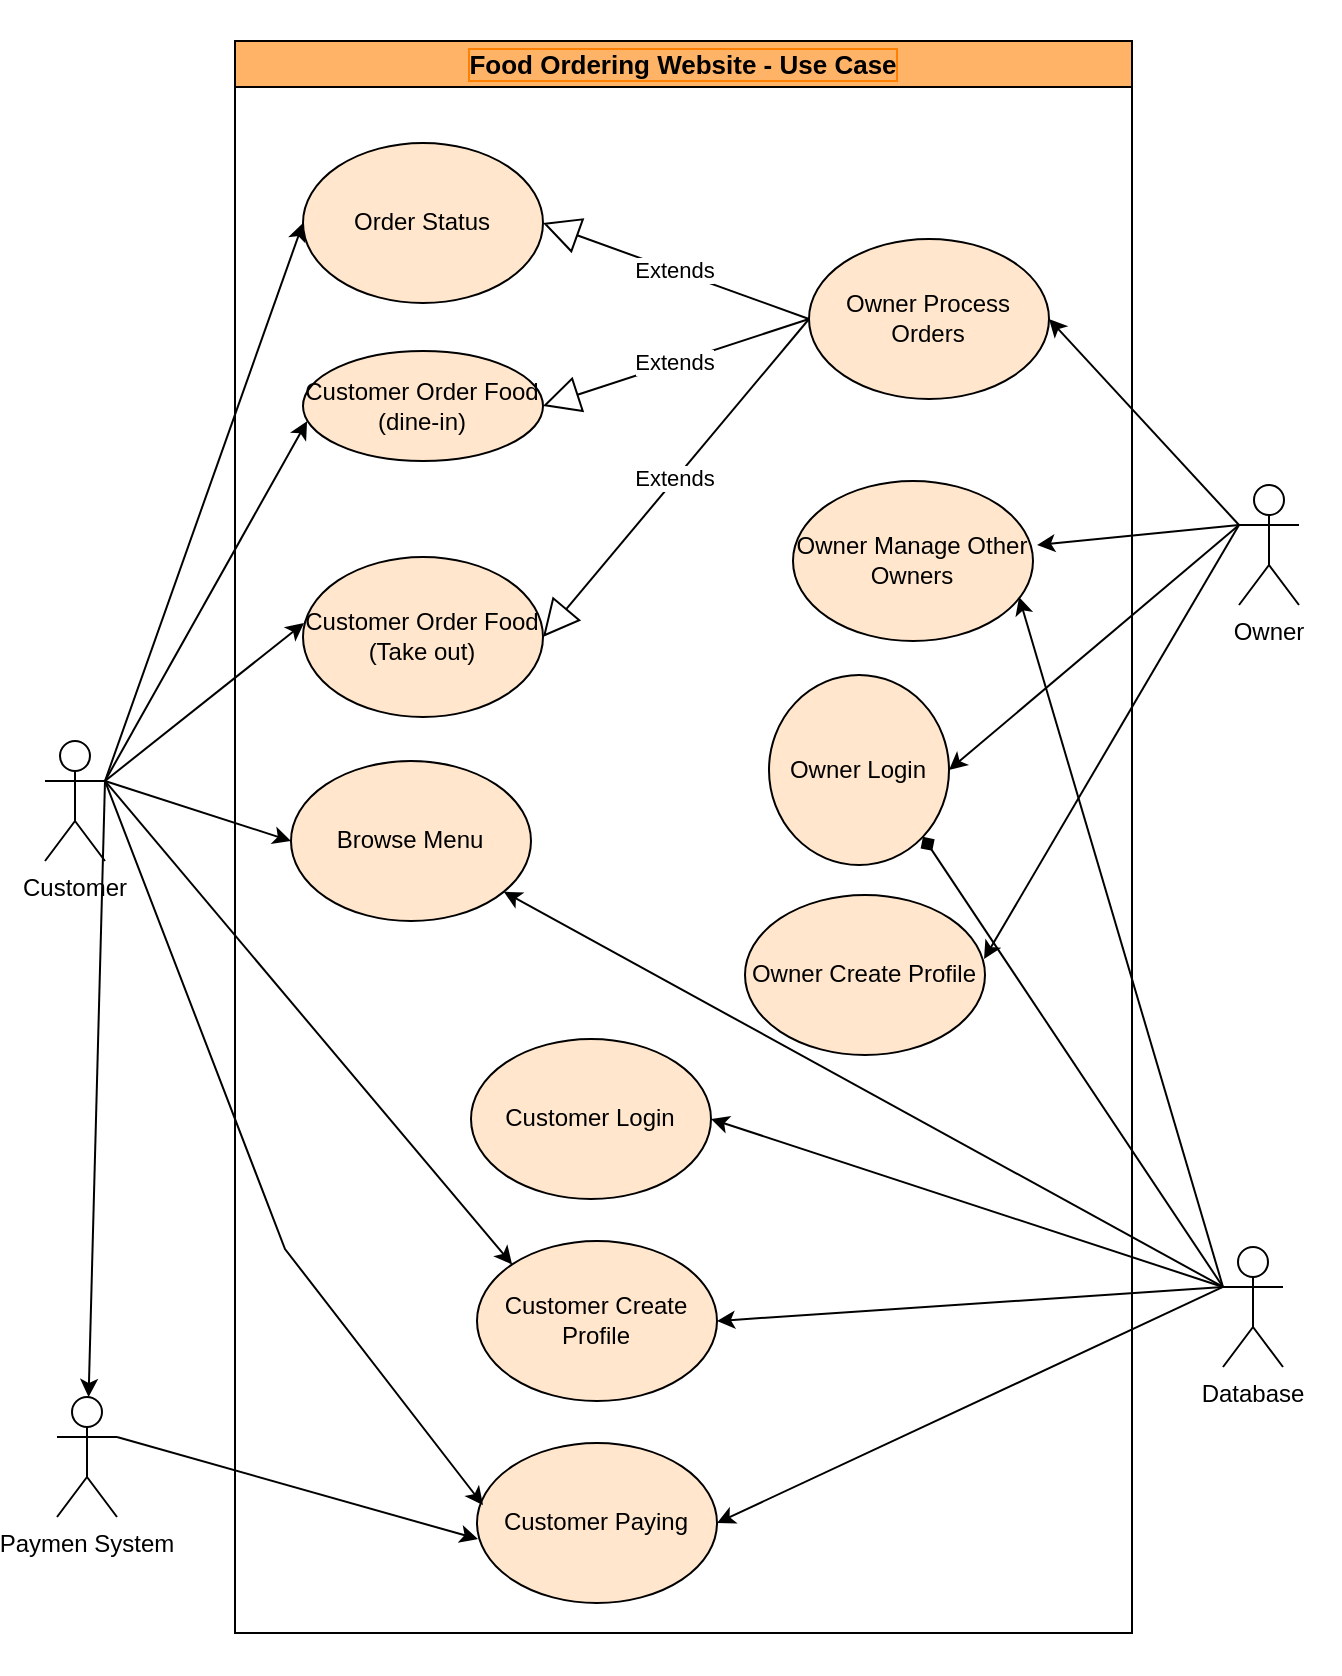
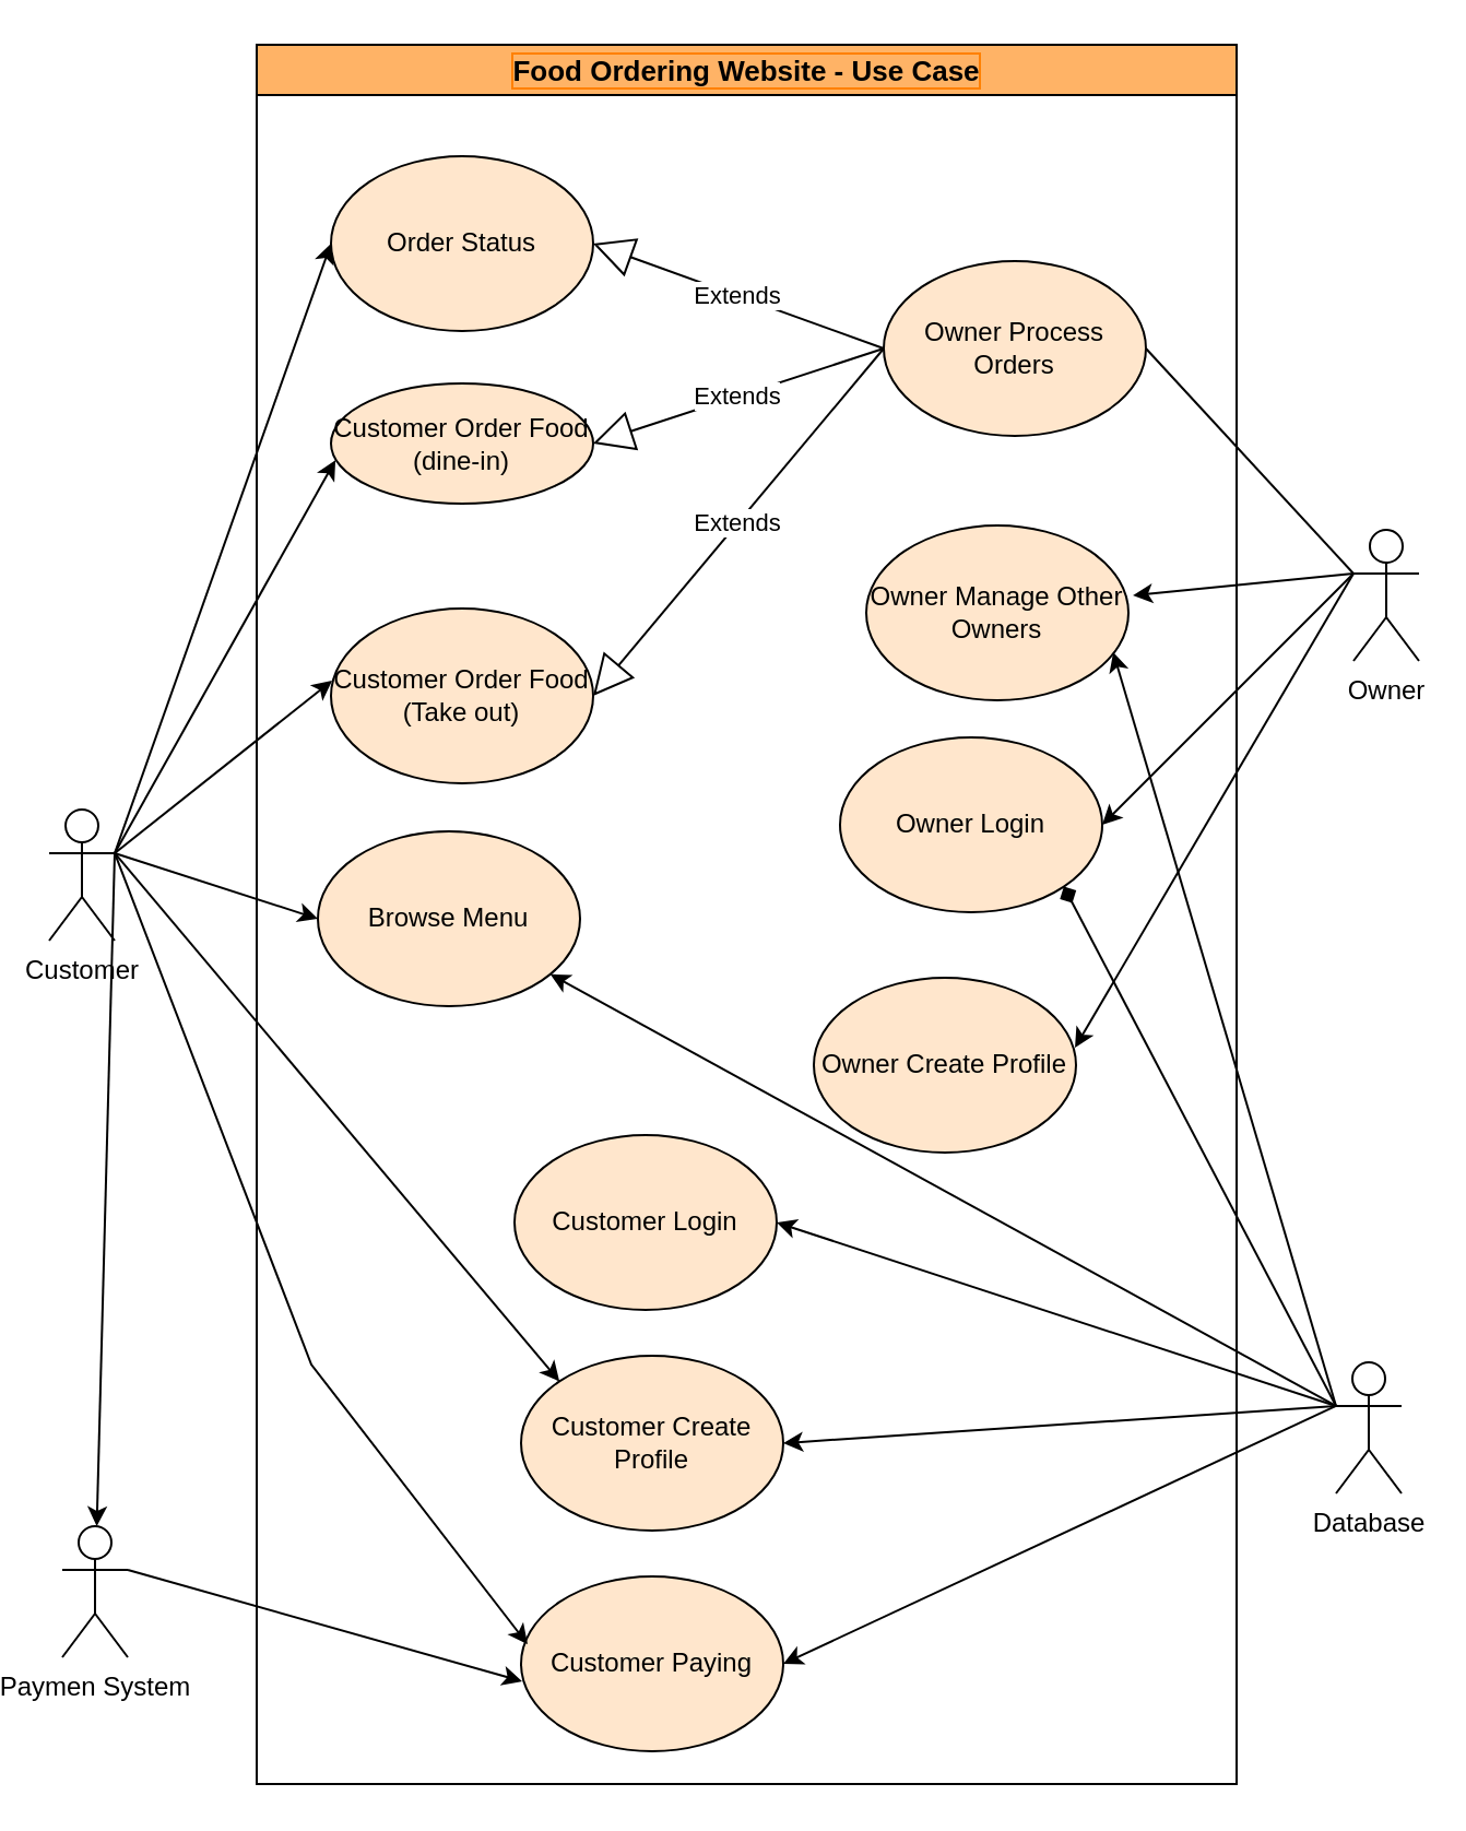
  <mxCell id="0" />
  <mxCell id="1" parent="0" />
  <mxCell id="2" value="Customer" style="shape=umlActor;verticalLabelPosition=bottom;verticalAlign=top;outlineConnect=0;html=1;rounded=0;" parent="1" vertex="1"><mxGeometry x="20" y="370" width="30" height="60" as="geometry" /></mxCell>
  <mxCell id="3" value="Owner" style="shape=umlActor;verticalLabelPosition=bottom;verticalAlign=top;html=1;outlineConnect=0;rounded=0;" parent="1" vertex="1"><mxGeometry x="617" y="242" width="30" height="60" as="geometry" /></mxCell>
  <mxCell id="4" value="" style="endArrow=classic;html=1;rounded=0;exitX=1;exitY=0.333;exitDx=0;exitDy=0;exitPerimeter=0;entryX=0.017;entryY=0.638;entryDx=0;entryDy=0;fontColor=#FF9933;entryPerimeter=0;" parent="1" source="2" target="11" edge="1"><mxGeometry width="50" height="50" relative="1" as="geometry"><mxPoint x="558.5" y="445" as="sourcePoint" /><mxPoint x="608.5" y="395" as="targetPoint" /></mxGeometry></mxCell>
  <mxCell id="5" value="" style="endArrow=classic;html=1;rounded=0;exitX=1;exitY=0.333;exitDx=0;exitDy=0;exitPerimeter=0;entryX=0.004;entryY=0.413;entryDx=0;entryDy=0;fontColor=#FF9933;entryPerimeter=0;" parent="1" source="2" target="10" edge="1"><mxGeometry width="50" height="50" relative="1" as="geometry"><mxPoint x="558.5" y="435" as="sourcePoint" /><mxPoint x="608.5" y="385" as="targetPoint" /></mxGeometry></mxCell>
  <mxCell id="6" value="" style="endArrow=classic;html=1;rounded=0;entryX=0;entryY=0;entryDx=0;entryDy=0;fontColor=#FF9933;exitX=1;exitY=0.333;exitDx=0;exitDy=0;exitPerimeter=0;" parent="1" source="2" target="12" edge="1"><mxGeometry width="50" height="50" relative="1" as="geometry"><mxPoint x="68.5" y="295" as="sourcePoint" /><mxPoint x="608.5" y="385" as="targetPoint" /></mxGeometry></mxCell>
- <mxCell id="7" value="" style="endArrow=classic;html=1;rounded=0;exitX=0;exitY=0.333;exitDx=0;exitDy=0;exitPerimeter=0;entryX=1;entryY=0.5;entryDx=0;entryDy=0;fontColor=#FF9933;" parent="1" source="3" target="18" edge="1"><mxGeometry width="50" height="50" relative="1" as="geometry"><mxPoint x="558.5" y="435" as="sourcePoint" /><mxPoint x="608.5" y="385" as="targetPoint" /></mxGeometry></mxCell>
+ <mxCell id="7" value="" style="endArrow=none;html=1;rounded=0;exitX=0;exitY=0.333;exitDx=0;exitDy=0;exitPerimeter=0;entryX=1;entryY=0.5;entryDx=0;entryDy=0;fontColor=#FF9933;" parent="1" source="3" target="18" edge="1"><mxGeometry width="50" height="50" relative="1" as="geometry"><mxPoint x="558.5" y="435" as="sourcePoint" /><mxPoint x="608.5" y="385" as="targetPoint" /></mxGeometry></mxCell>
  <mxCell id="8" value="" style="endArrow=classic;html=1;rounded=0;exitX=0;exitY=0.333;exitDx=0;exitDy=0;exitPerimeter=0;entryX=1.017;entryY=0.4;entryDx=0;entryDy=0;entryPerimeter=0;fontColor=#FF9933;" parent="1" source="3" target="17" edge="1"><mxGeometry width="50" height="50" relative="1" as="geometry"><mxPoint x="558.5" y="435" as="sourcePoint" /><mxPoint x="608.5" y="385" as="targetPoint" /></mxGeometry></mxCell>
  <mxCell id="9" value="Food Ordering Website - Use Case" style="swimlane;labelBackgroundColor=none;labelBorderColor=#FF8000;strokeColor=default;fontSize=13;fontColor=#000000;fillColor=#FFB366;html=1;" parent="1" vertex="1"><mxGeometry x="115" y="20" width="448.5" height="796" as="geometry" /></mxCell>
  <mxCell id="10" value="Customer Order Food (Take out)" style="ellipse;whiteSpace=wrap;html=1;labelBackgroundColor=none;rounded=0;fillColor=#ffe6cc;strokeColor=default;" parent="9" vertex="1"><mxGeometry x="34" y="258" width="120" height="80" as="geometry" /></mxCell>
  <mxCell id="11" value="Customer Order Food (dine-in)" style="ellipse;whiteSpace=wrap;html=1;labelBackgroundColor=none;rounded=0;fillColor=#ffe6cc;strokeColor=default;" parent="9" vertex="1"><mxGeometry x="34" y="155" width="120" height="55" as="geometry" /></mxCell>
  <mxCell id="12" value="Customer Create Profile" style="ellipse;whiteSpace=wrap;html=1;labelBackgroundColor=none;rounded=0;fillColor=#ffe6cc;strokeColor=default;" parent="9" vertex="1"><mxGeometry x="121" y="600" width="120" height="80" as="geometry" /></mxCell>
  <mxCell id="13" value="Customer Login" style="ellipse;whiteSpace=wrap;html=1;labelBackgroundColor=none;rounded=0;fillColor=#ffe6cc;strokeColor=default;" parent="9" vertex="1"><mxGeometry x="118" y="499" width="120" height="80" as="geometry" /></mxCell>
  <mxCell id="14" value="Customer Paying" style="ellipse;whiteSpace=wrap;html=1;labelBackgroundColor=none;rounded=0;fillColor=#ffe6cc;strokeColor=default;" parent="9" vertex="1"><mxGeometry x="121" y="701" width="120" height="80" as="geometry" /></mxCell>
- <mxCell id="15" value="Owner Login" style="ellipse;whiteSpace=wrap;html=1;labelBackgroundColor=none;rounded=0;fillColor=#ffe6cc;strokeColor=default;" parent="9" vertex="1"><mxGeometry x="267" y="317" width="90" height="95" as="geometry" /></mxCell>
+ <mxCell id="15" value="Owner Login" style="ellipse;whiteSpace=wrap;html=1;labelBackgroundColor=none;rounded=0;fillColor=#ffe6cc;strokeColor=default;" parent="9" vertex="1"><mxGeometry x="267" y="317" width="120" height="80" as="geometry" /></mxCell>
  <mxCell id="16" value="Owner Create Profile" style="ellipse;whiteSpace=wrap;html=1;labelBackgroundColor=none;rounded=0;fillColor=#ffe6cc;strokeColor=default;" parent="9" vertex="1"><mxGeometry x="255" y="427" width="120" height="80" as="geometry" /></mxCell>
  <mxCell id="17" value="Owner Manage Other Owners" style="ellipse;whiteSpace=wrap;html=1;labelBackgroundColor=none;rounded=0;fillColor=#ffe6cc;strokeColor=default;" parent="9" vertex="1"><mxGeometry x="279" y="220" width="120" height="80" as="geometry" /></mxCell>
  <mxCell id="18" value="Owner Process Orders" style="ellipse;whiteSpace=wrap;html=1;labelBackgroundColor=none;rounded=0;fillColor=#ffe6cc;strokeColor=default;" parent="9" vertex="1"><mxGeometry x="287" y="99" width="120" height="80" as="geometry" /></mxCell>
  <mxCell id="19" value="Order Status" style="ellipse;whiteSpace=wrap;html=1;labelBackgroundColor=none;rounded=0;fillColor=#ffe6cc;strokeColor=default;" parent="9" vertex="1"><mxGeometry x="34" y="51" width="120" height="80" as="geometry" /></mxCell>
  <mxCell id="20" value="Browse Menu" style="ellipse;whiteSpace=wrap;html=1;labelBackgroundColor=none;rounded=0;fillColor=#ffe6cc;strokeColor=default;" parent="9" vertex="1"><mxGeometry x="28" y="360" width="120" height="80" as="geometry" /></mxCell>
  <mxCell id="21" value="Extends" style="endArrow=block;endSize=16;endFill=0;html=1;rounded=0;exitX=0;exitY=0.5;exitDx=0;exitDy=0;entryX=1;entryY=0.5;entryDx=0;entryDy=0;" parent="9" source="18" target="19" edge="1"><mxGeometry width="160" relative="1" as="geometry"><mxPoint x="143" y="416" as="sourcePoint" /><mxPoint x="303" y="416" as="targetPoint" /></mxGeometry></mxCell>
  <mxCell id="22" value="Extends" style="endArrow=block;endSize=16;endFill=0;html=1;rounded=0;exitX=0;exitY=0.5;exitDx=0;exitDy=0;entryX=1;entryY=0.5;entryDx=0;entryDy=0;" parent="9" source="18" target="11" edge="1"><mxGeometry width="160" relative="1" as="geometry"><mxPoint x="143" y="416" as="sourcePoint" /><mxPoint x="303" y="416" as="targetPoint" /></mxGeometry></mxCell>
  <mxCell id="23" value="Extends" style="endArrow=block;endSize=16;endFill=0;html=1;rounded=0;exitX=0;exitY=0.5;exitDx=0;exitDy=0;entryX=1;entryY=0.5;entryDx=0;entryDy=0;" parent="9" source="18" target="10" edge="1"><mxGeometry width="160" relative="1" as="geometry"><mxPoint x="609" y="417" as="sourcePoint" /><mxPoint x="769" y="417" as="targetPoint" /></mxGeometry></mxCell>
  <mxCell id="24" value="" style="endArrow=classic;html=1;rounded=0;exitX=1;exitY=0.333;exitDx=0;exitDy=0;exitPerimeter=0;" parent="1" source="2" target="38" edge="1"><mxGeometry width="50" height="50" relative="1" as="geometry"><mxPoint x="78" y="227" as="sourcePoint" /><mxPoint x="363" y="376" as="targetPoint" /></mxGeometry></mxCell>
  <mxCell id="25" value="" style="endArrow=classic;html=1;rounded=0;exitX=1;exitY=0.333;exitDx=0;exitDy=0;exitPerimeter=0;entryX=0.004;entryY=0.6;entryDx=0;entryDy=0;entryPerimeter=0;" parent="1" source="38" target="14" edge="1"><mxGeometry width="50" height="50" relative="1" as="geometry"><mxPoint x="67" y="742" as="sourcePoint" /><mxPoint x="363" y="376" as="targetPoint" /></mxGeometry></mxCell>
  <mxCell id="26" value="" style="endArrow=classic;html=1;rounded=0;entryX=0;entryY=0.5;entryDx=0;entryDy=0;exitX=1;exitY=0.333;exitDx=0;exitDy=0;exitPerimeter=0;" parent="1" source="2" target="20" edge="1"><mxGeometry width="50" height="50" relative="1" as="geometry"><mxPoint x="78" y="225" as="sourcePoint" /><mxPoint x="363" y="376" as="targetPoint" /></mxGeometry></mxCell>
  <mxCell id="27" value="" style="endArrow=classic;html=1;rounded=0;exitX=0;exitY=0.333;exitDx=0;exitDy=0;exitPerimeter=0;entryX=1;entryY=0.5;entryDx=0;entryDy=0;" parent="1" source="3" target="15" edge="1"><mxGeometry width="50" height="50" relative="1" as="geometry"><mxPoint x="313" y="426" as="sourcePoint" /><mxPoint x="363" y="376" as="targetPoint" /></mxGeometry></mxCell>
  <mxCell id="28" value="" style="endArrow=classic;html=1;rounded=0;entryX=0.996;entryY=0.4;entryDx=0;entryDy=0;entryPerimeter=0;exitX=0;exitY=0.333;exitDx=0;exitDy=0;exitPerimeter=0;" parent="1" source="3" target="16" edge="1"><mxGeometry width="50" height="50" relative="1" as="geometry"><mxPoint x="587" y="159" as="sourcePoint" /><mxPoint x="363" y="376" as="targetPoint" /></mxGeometry></mxCell>
  <mxCell id="29" value="" style="endArrow=classic;html=1;rounded=0;entryX=0;entryY=0.5;entryDx=0;entryDy=0;exitX=1;exitY=0.333;exitDx=0;exitDy=0;exitPerimeter=0;" parent="1" source="2" target="19" edge="1"><mxGeometry width="50" height="50" relative="1" as="geometry"><mxPoint x="80" y="226" as="sourcePoint" /><mxPoint x="363" y="376" as="targetPoint" /></mxGeometry></mxCell>
  <mxCell id="30" value="" style="endArrow=classic;html=1;rounded=0;entryX=0.025;entryY=0.388;entryDx=0;entryDy=0;exitX=1;exitY=0.333;exitDx=0;exitDy=0;exitPerimeter=0;entryPerimeter=0;" parent="1" source="2" target="14" edge="1"><mxGeometry width="50" height="50" relative="1" as="geometry"><mxPoint x="80" y="225" as="sourcePoint" /><mxPoint x="363" y="376" as="targetPoint" /><Array as="points"><mxPoint x="140" y="624" /></Array></mxGeometry></mxCell>
  <mxCell id="31" value="" style="endArrow=classic;html=1;rounded=0;exitX=0;exitY=0.333;exitDx=0;exitDy=0;exitPerimeter=0;entryX=1;entryY=0.5;entryDx=0;entryDy=0;" parent="1" source="37" target="14" edge="1"><mxGeometry width="50" height="50" relative="1" as="geometry"><mxPoint x="593" y="646" as="sourcePoint" /><mxPoint x="363" y="376" as="targetPoint" /></mxGeometry></mxCell>
  <mxCell id="32" value="" style="endArrow=classic;html=1;rounded=0;exitX=0;exitY=0.333;exitDx=0;exitDy=0;exitPerimeter=0;" parent="1" source="37" target="20" edge="1"><mxGeometry width="50" height="50" relative="1" as="geometry"><mxPoint x="593" y="646" as="sourcePoint" /><mxPoint x="363" y="376" as="targetPoint" /></mxGeometry></mxCell>
  <mxCell id="33" value="" style="endArrow=classic;html=1;rounded=0;exitX=0;exitY=0.333;exitDx=0;exitDy=0;exitPerimeter=0;entryX=1;entryY=0.5;entryDx=0;entryDy=0;" parent="1" source="37" target="13" edge="1"><mxGeometry width="50" height="50" relative="1" as="geometry"><mxPoint x="593" y="646" as="sourcePoint" /><mxPoint x="363" y="376" as="targetPoint" /></mxGeometry></mxCell>
  <mxCell id="34" value="" style="endArrow=classic;html=1;rounded=0;exitX=0;exitY=0.333;exitDx=0;exitDy=0;exitPerimeter=0;entryX=1;entryY=0.5;entryDx=0;entryDy=0;" parent="1" source="37" target="12" edge="1"><mxGeometry width="50" height="50" relative="1" as="geometry"><mxPoint x="593" y="646" as="sourcePoint" /><mxPoint x="363" y="376" as="targetPoint" /></mxGeometry></mxCell>
  <mxCell id="35" value="" style="endArrow=diamond;html=1;rounded=0;exitX=0;exitY=0.333;exitDx=0;exitDy=0;exitPerimeter=0;entryX=1;entryY=1;entryDx=0;entryDy=0;" parent="1" source="37" target="15" edge="1"><mxGeometry width="50" height="50" relative="1" as="geometry"><mxPoint x="593" y="646" as="sourcePoint" /><mxPoint x="363" y="376" as="targetPoint" /></mxGeometry></mxCell>
  <mxCell id="36" value="" style="endArrow=classic;html=1;rounded=0;entryX=0.942;entryY=0.725;entryDx=0;entryDy=0;entryPerimeter=0;exitX=0;exitY=0.333;exitDx=0;exitDy=0;exitPerimeter=0;" parent="1" source="37" target="17" edge="1"><mxGeometry width="50" height="50" relative="1" as="geometry"><mxPoint x="593" y="646" as="sourcePoint" /><mxPoint x="363" y="376" as="targetPoint" /></mxGeometry></mxCell>
  <mxCell id="37" value="Database" style="shape=umlActor;verticalLabelPosition=bottom;verticalAlign=top;html=1;" vertex="1" parent="1"><mxGeometry x="609" y="623" width="30" height="60" as="geometry" /></mxCell>
  <mxCell id="38" value="Paymen System" style="shape=umlActor;verticalLabelPosition=bottom;verticalAlign=top;html=1;" vertex="1" parent="1"><mxGeometry x="26" y="698" width="30" height="60" as="geometry" /></mxCell>
